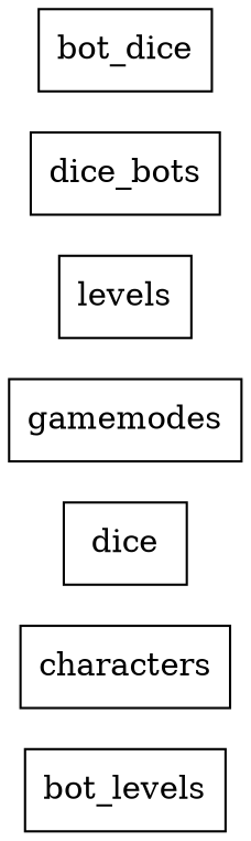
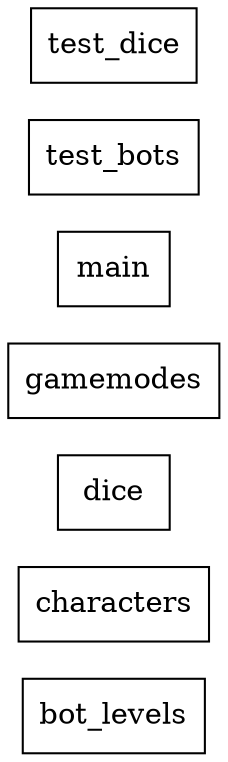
  digraph {
    rankdir=LR
    node [color=black shape=box style=solid]
    n1 [label=bot_levels]
    n2 [label=characters]
    n3 [label=dice]
    n4 [label=gamemodes]
-   n5 [label=levels]
-   n6 [label=dice_bots]
-   n7 [label=bot_dice]
+   n5 [label=main]
+   n6 [label=test_bots]
+   n7 [label=test_dice]
  }
